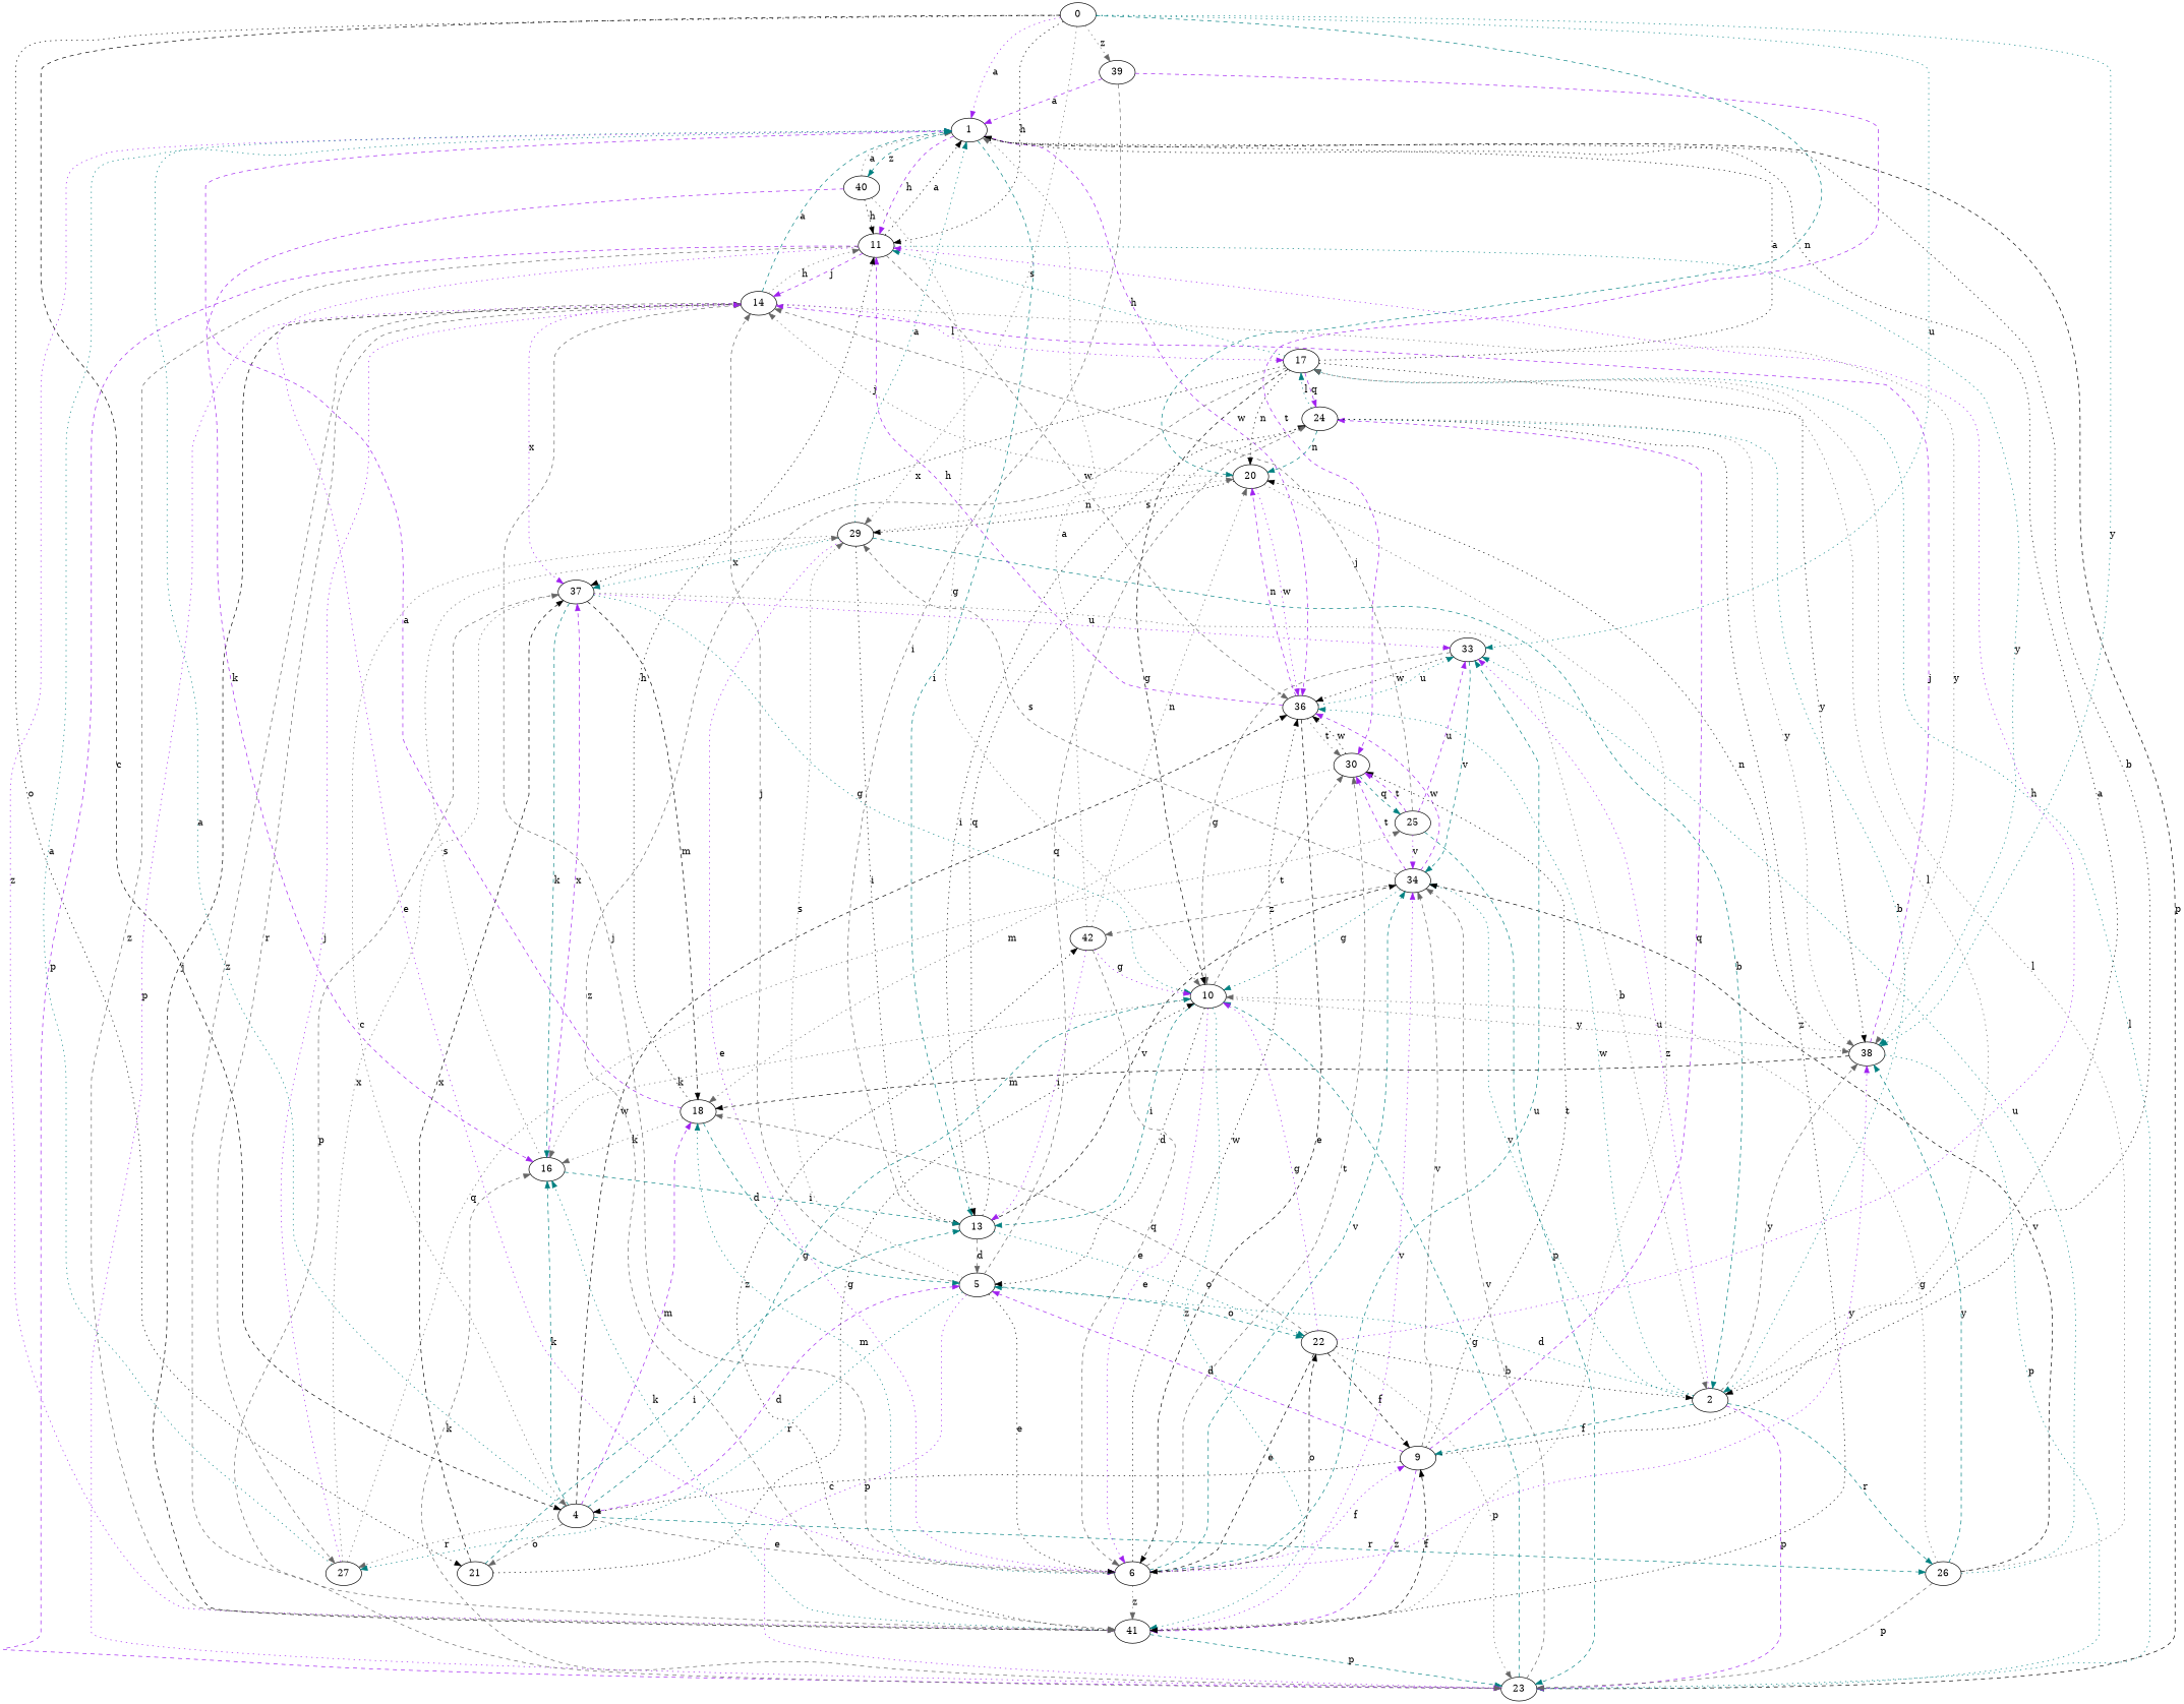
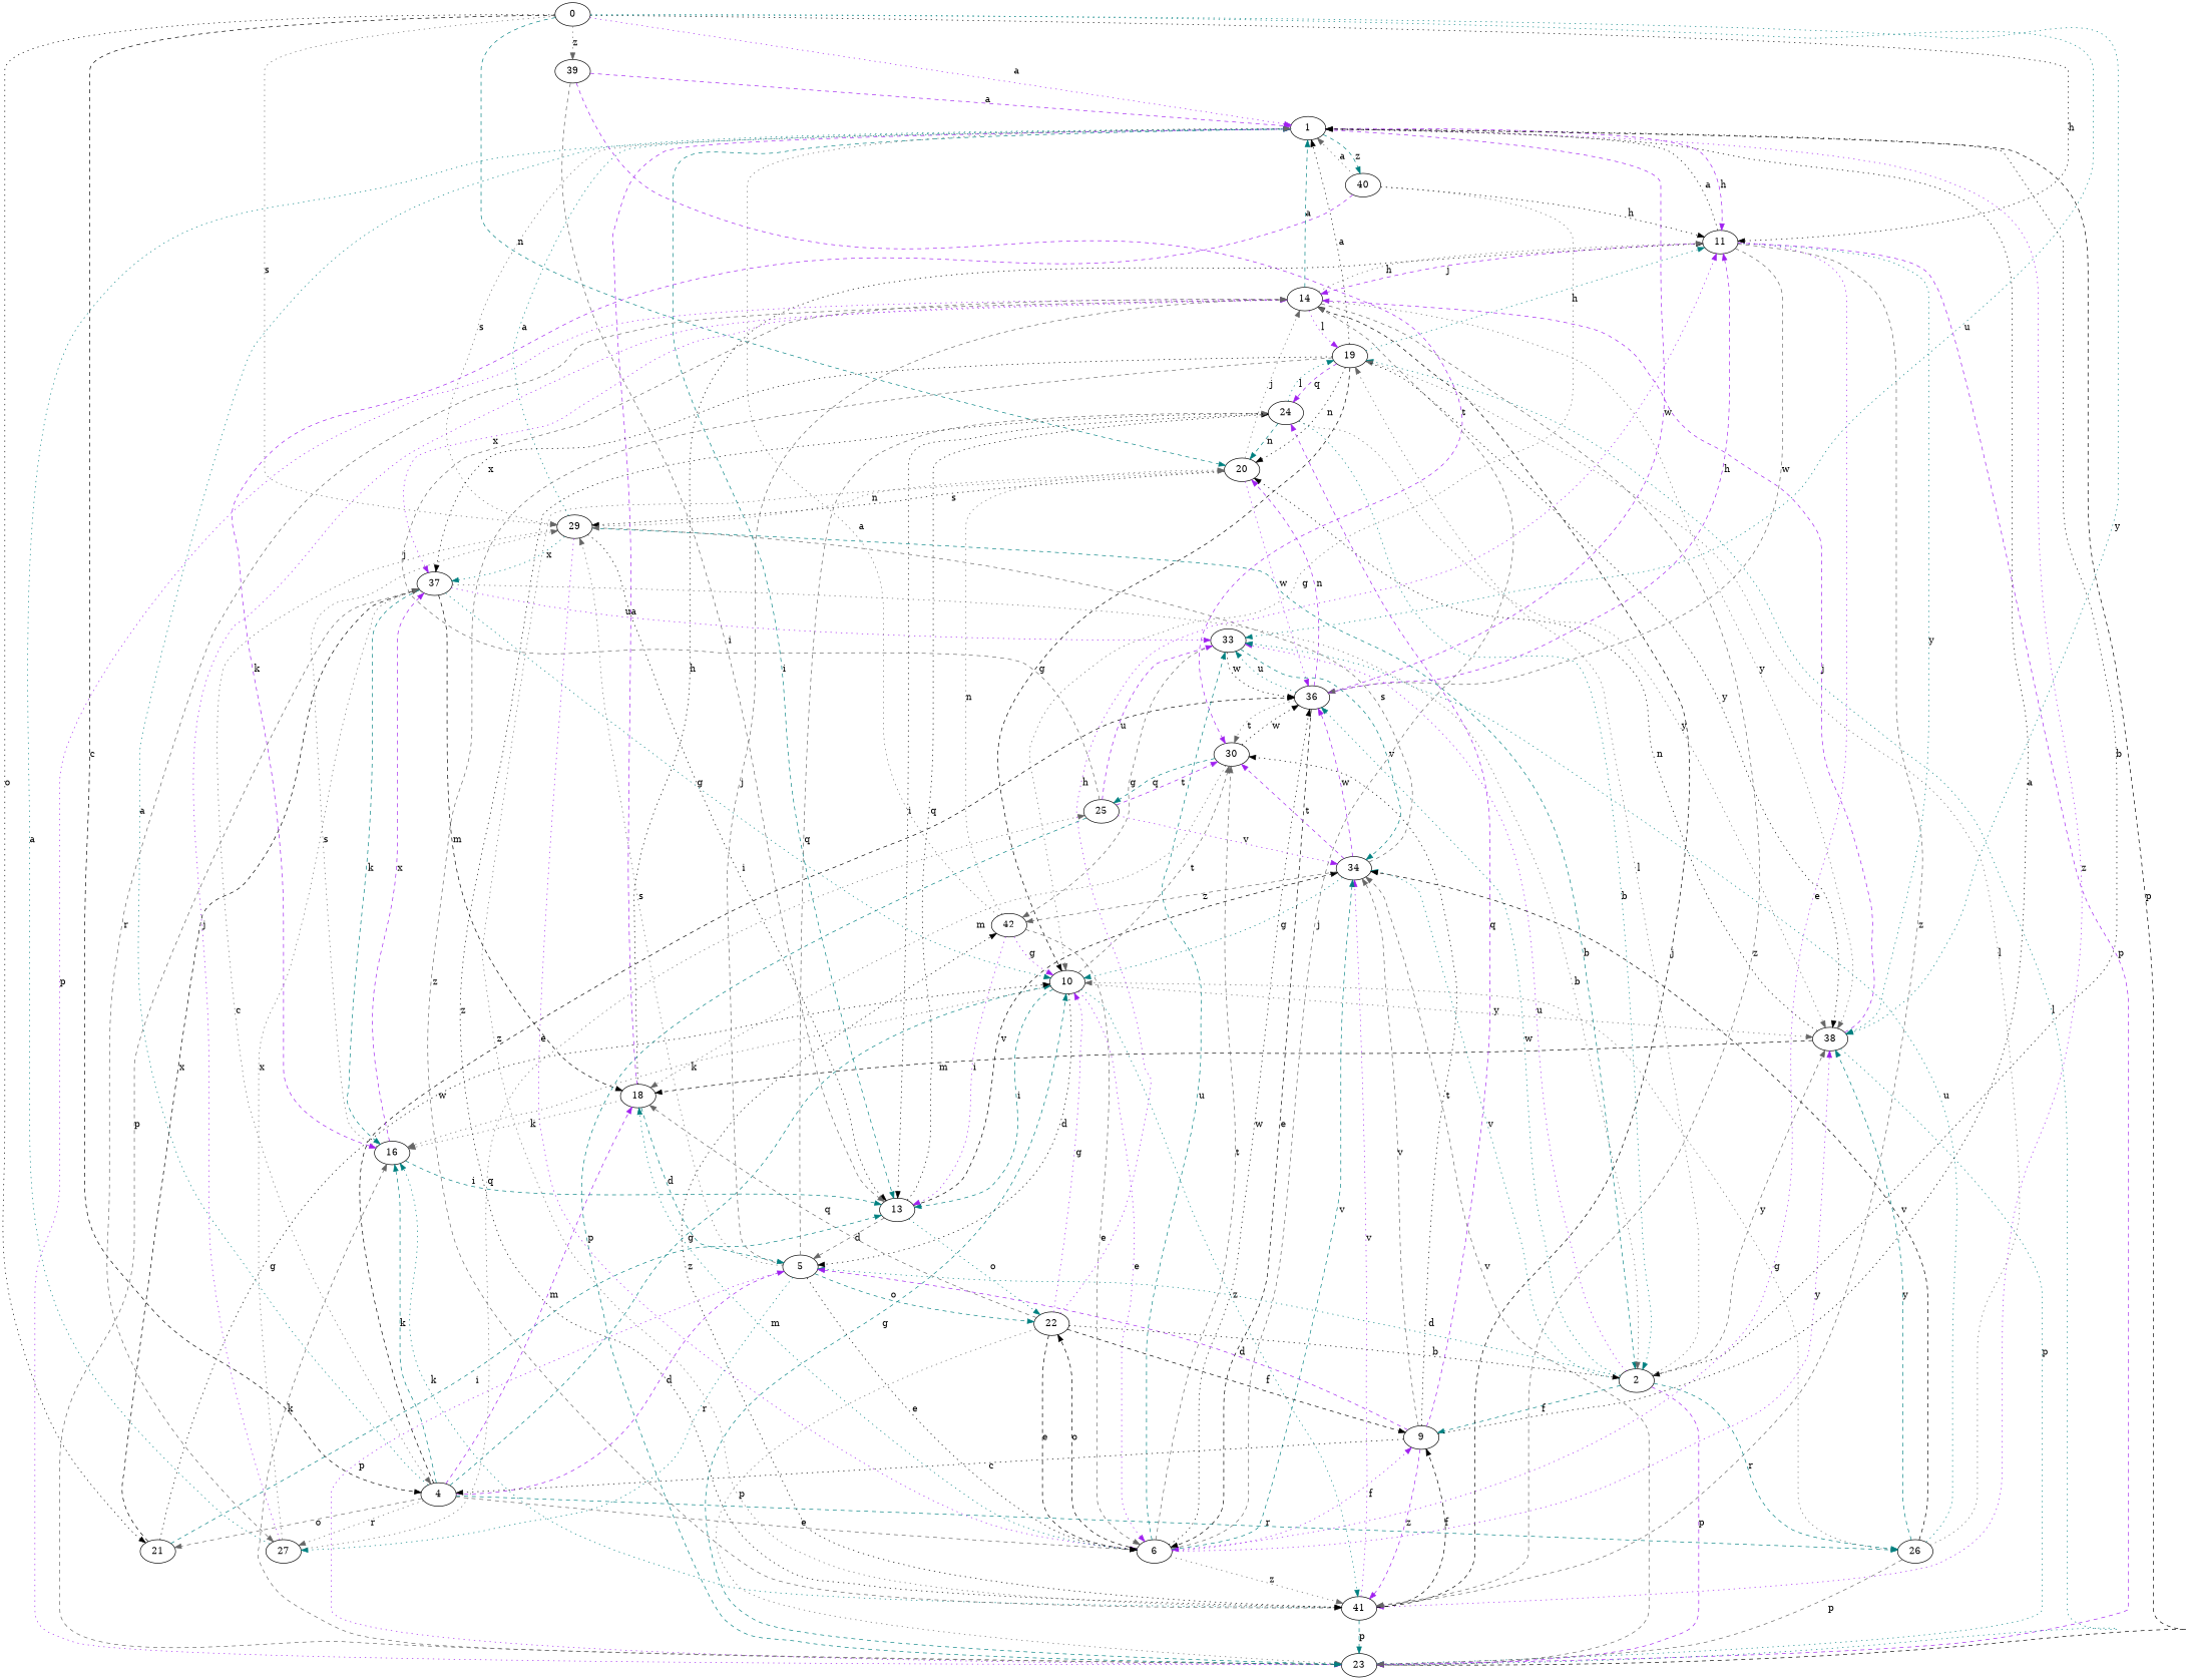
  strict digraph {
    edge [color=gray40 style=dotted]
    0
    1
    4
    11
    20
    21
    29
    33
    38
    39
    2
    13
    23
    36
    40
    41
    5
    26
    6
    10
    16
    18
    27
    14
    37
    34
    30
    9
-   17
+   17 [label=19]
    22
    24
    42
    25
    0 -> 1 [color=purple label=a]
    0 -> 4 [color=black label=c style=dashed]
    0 -> 11 [color=black label=h]
    0 -> 20 [color=teal label=n style=dashed]
    0 -> 21 [color=black label=o]
    0 -> 29 [label=s]
    0 -> 33 [color=teal label=u]
    0 -> 38 [color=teal label=y]
    0 -> 39 [label=z]
    1 -> 11 [color=purple label=h style=dashed]
+   1 -> 29 [label=s]
    1 -> 2 [color=black label=b]
    1 -> 13 [color=teal label=i style=dashed]
    1 -> 23 [color=black label=p style=dashed]
    1 -> 36 [color=purple label=w style=dashed]
    1 -> 40 [color=teal label=z style=dashed]
    1 -> 41 [color=purple label=z]
    4 -> 1 [color=teal label=a]
    4 -> 21 [label=o style=dashed]
    4 -> 36 [color=black label=w style=dashed]
    4 -> 5 [color=purple label=d style=dashed]
    4 -> 26 [color=teal label=r style=dashed]
    4 -> 6 [label=e style=dashed]
    4 -> 10 [color=teal label=g style=dashed]
    4 -> 16 [color=teal label=k style=dashed]
    4 -> 18 [color=purple label=m style=dashed]
    4 -> 27 [label=r]
    11 -> 1 [color=black label=a]
    11 -> 38 [color=teal label=y]
    11 -> 23 [color=purple label=p style=dashed]
    11 -> 36 [label=w style=dashed]
    11 -> 41 [label=z style=dashed]
    11 -> 6 [color=purple label=e]
    11 -> 14 [color=purple label=j style=dashed]
    20 -> 29 [color=black label=s]
    20 -> 36 [color=purple label=w]
    20 -> 41 [label=z]
    20 -> 14 [label=j]
    21 -> 13 [color=teal label=i style=dashed]
    21 -> 10 [color=black label=g]
    21 -> 37 [color=black label=x style=dashed]
    29 -> 1 [color=teal label=a]
    29 -> 4 [label=c]
    29 -> 20 [label=n]
    29 -> 2 [color=teal label=b style=dashed]
    29 -> 13 [color=black label=i]
    29 -> 6 [color=purple label=e]
    29 -> 37 [color=teal label=x]
    33 -> 36 [color=black label=w]
-   33 -> 10 [label=g style=dashed]
+   33 -> 42 [label=g style=dashed]
    33 -> 34 [color=teal label=v style=dashed]
    38 -> 20 [color=black label=n]
    38 -> 23 [color=teal label=p]
    38 -> 18 [color=black label=m style=dashed]
    38 -> 14 [color=purple label=j style=dashed]
    39 -> 1 [color=purple label=a style=dashed]
    39 -> 13 [label=i style=dashed]
    39 -> 30 [color=purple label=t style=dashed]
    2 -> 33 [color=purple label=u]
    2 -> 38 [label=y style=dashed]
    2 -> 23 [color=purple label=p style=dashed]
    2 -> 36 [color=teal label=w]
    2 -> 5 [color=teal label=d]
    2 -> 26 [color=teal label=r style=dashed]
    2 -> 34 [color=teal label=v]
    2 -> 9 [color=teal label=f style=dashed]
    2 -> 17 [label=l]
    13 -> 5 [label=d style=dashed]
    13 -> 34 [color=black label=v style=dashed]
    13 -> 22 [color=teal label=o]
    13 -> 24 [color=black label=q]
    23 -> 10 [color=teal label=g style=dashed]
    23 -> 16 [label=k style=dashed]
    23 -> 34 [label=v style=dashed]
    23 -> 17 [color=teal label=l]
    36 -> 11 [color=purple label=h style=dashed]
    36 -> 20 [color=purple label=n style=dashed]
    36 -> 33 [color=teal label=u]
    36 -> 6 [color=black label=e style=dashed]
    36 -> 30 [label=t]
    40 -> 1 [label=a]
    40 -> 11 [color=black label=h]
    40 -> 10 [label=g]
    40 -> 16 [color=purple label=k style=dashed]
    41 -> 23 [color=teal label=p style=dashed]
    41 -> 16 [color=teal label=k]
    41 -> 14 [color=black label=j style=dashed]
    41 -> 34 [color=purple label=v]
    41 -> 9 [color=black label=f style=dashed]
    41 -> 42 [color=black label=z]
    5 -> 29 [label=s]
    5 -> 23 [color=purple label=p]
    5 -> 6 [color=black label=e]
    5 -> 27 [color=teal label=r]
    5 -> 14 [label=j style=dashed]
    5 -> 22 [color=teal label=o style=dashed]
    5 -> 24 [label=q style=dashed]
    26 -> 33 [color=teal label=u]
    26 -> 38 [color=teal label=y style=dashed]
    26 -> 23 [label=p style=dashed]
    26 -> 10 [label=g]
    26 -> 34 [color=black label=v style=dashed]
    26 -> 17 [label=l]
    6 -> 33 [color=teal label=u style=dashed]
    6 -> 38 [color=purple label=y]
    6 -> 36 [color=black label=w]
    6 -> 41 [label=z]
    6 -> 18 [color=teal label=m]
    6 -> 14 [label=j style=dashed]
    6 -> 34 [color=teal label=v style=dashed]
    6 -> 30 [label=t style=dashed]
    6 -> 9 [color=purple label=f]
    6 -> 22 [color=black label=o style=dashed]
    10 -> 38 [label=y]
    10 -> 13 [color=teal label=i style=dashed]
    10 -> 41 [color=teal label=z]
    10 -> 5 [color=black label=d]
    10 -> 6 [color=purple label=e]
    10 -> 16 [label=k]
    10 -> 30 [label=t style=dashed]
    16 -> 29 [label=s]
    16 -> 13 [color=teal label=i style=dashed]
    16 -> 37 [color=purple label=x style=dashed]
    18 -> 1 [color=purple label=a style=dashed]
    18 -> 11 [color=black label=h]
    18 -> 5 [color=teal label=d style=dashed]
    18 -> 16 [label=k]
    27 -> 1 [color=teal label=a]
    27 -> 14 [color=purple label=j]
    27 -> 37 [label=x]
    27 -> 25 [label=q]
    14 -> 1 [color=teal label=a style=dashed]
    14 -> 11 [label=h]
    14 -> 38 [label=y]
    14 -> 23 [color=purple label=p]
    14 -> 41 [label=z style=dashed]
    14 -> 27 [label=r style=dashed]
    14 -> 37 [color=purple label=x]
    14 -> 17 [color=purple label=l]
    37 -> 33 [color=purple label=u]
    37 -> 2 [label=b]
    37 -> 23 [label=p style=dashed]
    37 -> 10 [color=teal label=g]
    37 -> 16 [color=teal label=k style=dashed]
    37 -> 18 [color=black label=m style=dashed]
    34 -> 29 [label=s style=dashed]
    34 -> 36 [color=purple label=w style=dashed]
    34 -> 10 [color=teal label=g]
    34 -> 30 [color=purple label=t style=dashed]
    34 -> 42 [label=z style=dashed]
    30 -> 36 [color=black label=w]
    30 -> 18 [label=m]
    30 -> 25 [color=teal label=q style=dashed]
    9 -> 1 [color=black label=a]
    9 -> 4 [color=black label=c]
    9 -> 41 [color=purple label=z style=dashed]
    9 -> 5 [color=purple label=d style=dashed]
    9 -> 34 [label=v style=dashed]
    9 -> 30 [color=black label=t]
    9 -> 24 [color=purple label=q style=dashed]
    17 -> 1 [color=black label=a]
    17 -> 11 [color=teal label=h]
    17 -> 20 [color=black label=n]
    17 -> 38 [color=black label=y]
    17 -> 41 [label=z style=dashed]
    17 -> 10 [color=black label=g style=dashed]
    17 -> 37 [color=black label=x]
    17 -> 24 [color=purple label=q style=dashed]
    22 -> 11 [color=purple label=h]
    22 -> 2 [color=black label=b]
    22 -> 23 [label=p]
    22 -> 6 [color=black label=e style=dashed]
    22 -> 10 [color=purple label=g]
    22 -> 18 [label=q style=dashed]
    22 -> 9 [color=black label=f style=dashed]
    24 -> 20 [color=teal label=n style=dashed]
    24 -> 38 [label=y]
    24 -> 2 [color=teal label=b]
    24 -> 13 [color=black label=i]
    24 -> 41 [color=black label=z]
    24 -> 17 [color=teal label=l]
    42 -> 1 [label=a]
    42 -> 20 [label=n]
    42 -> 13 [color=purple label=i]
    42 -> 6 [label=e style=dashed]
    42 -> 10 [color=purple label=g]
    25 -> 33 [color=purple label=u style=dashed]
    25 -> 23 [color=teal label=p style=dashed]
    25 -> 14 [label=j style=dashed]
    25 -> 34 [color=purple label=v]
    25 -> 30 [color=purple label=t style=dashed]
  }
